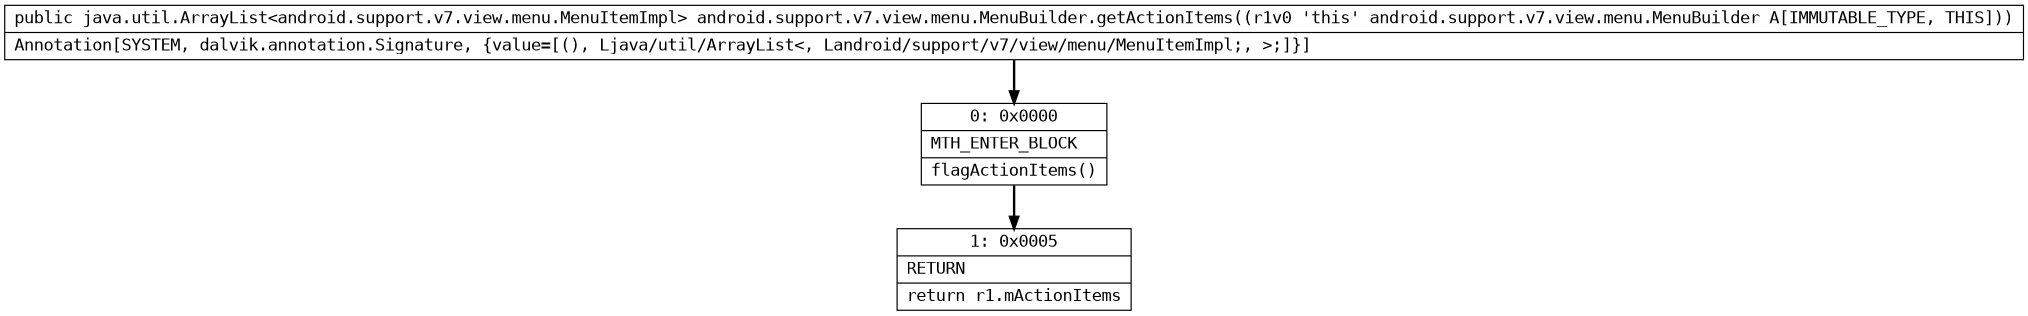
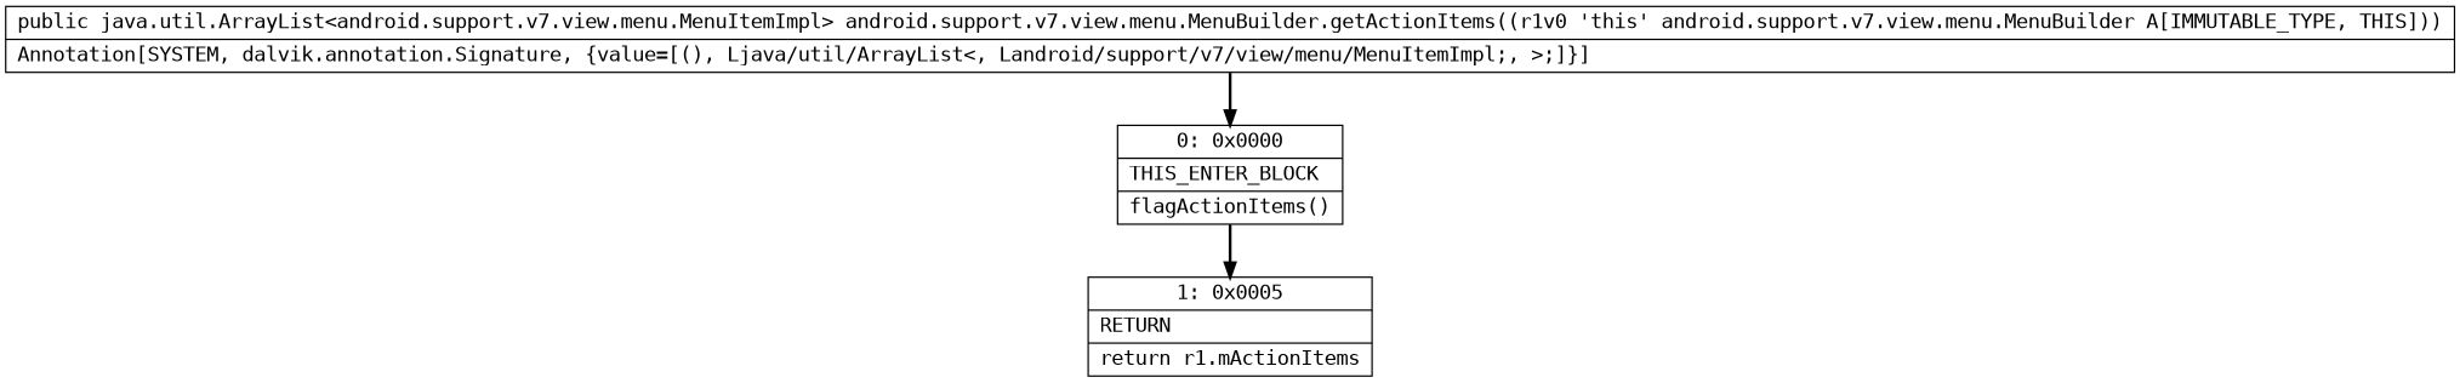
  digraph {
    fontname="DejaVu Sans Mono"
    node [shape=record fontname="DejaVu Sans Mono"]
    edge [style=bold fontname="DejaVu Sans Mono"]
-   n1 [label="{0\:\ 0x0000|MTH_ENTER_BLOCK\l|flagActionItems()\l}"]
+   n1 [label="{0\:\ 0x0000|THIS_ENTER_BLOCK\l|flagActionItems()\l}"]
    n2 [label="{1\:\ 0x0005|RETURN\l|return r1.mActionItems\l}"]
    n3 [label="{public java.util.ArrayList\<android.support.v7.view.menu.MenuItemImpl\> android.support.v7.view.menu.MenuBuilder.getActionItems((r1v0 'this' android.support.v7.view.menu.MenuBuilder A[IMMUTABLE_TYPE, THIS]))  | Annotation[SYSTEM, dalvik.annotation.Signature, \{value=[(), Ljava\/util\/ArrayList\<, Landroid\/support\/v7\/view\/menu\/MenuItemImpl;, \>;]\}]\l}"]
    n1 -> n2
    n3 -> n1
  }
